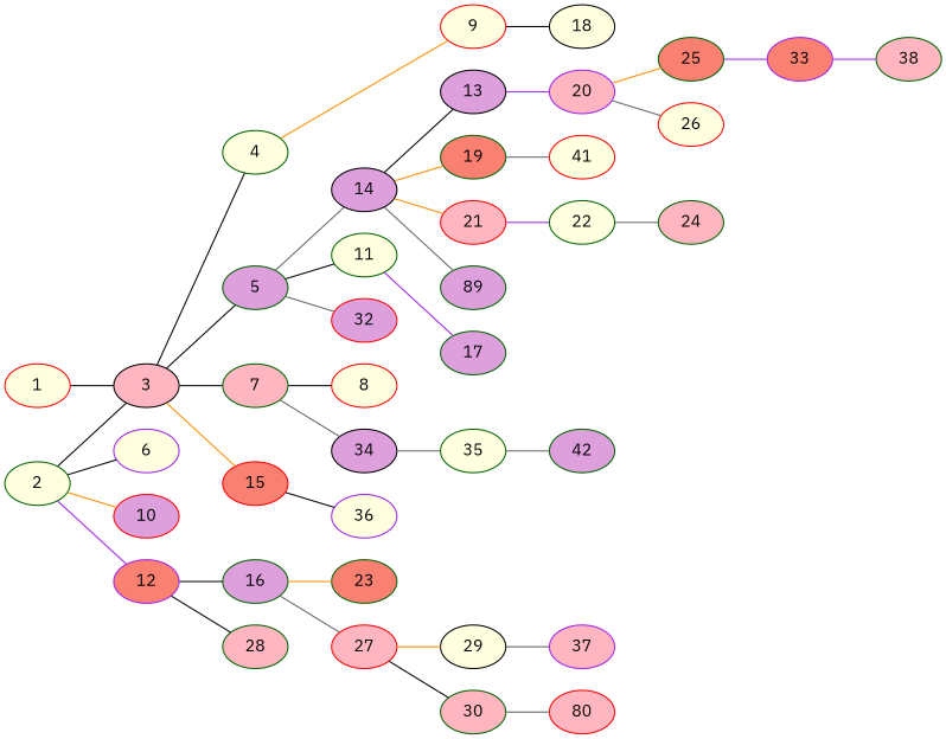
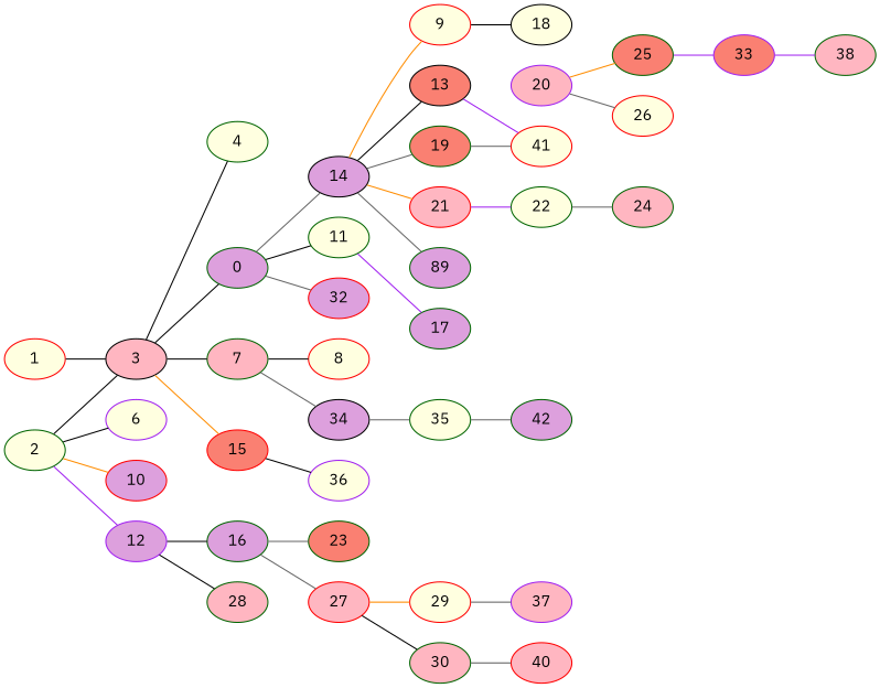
  graph {
    fontname="IBM Plex Sans"
    rankdir=LR
    node [color=darkgreen fillcolor=lightyellow fontname="IBM Plex Sans" style=filled]
    edge [color=black fontname="IBM Plex Sans" weight=1.0]
    1 [color=red]
    3 [color=black fillcolor=lightpink]
    2
    6 [color=purple]
    10 [color=red fillcolor=plum]
-   12 [color=purple fillcolor=salmon]
+   12 [color=purple fillcolor=plum]
    4
-   5 [fillcolor=plum]
+   5 [fillcolor=plum label=0]
    7 [fillcolor=lightpink]
    15 [color=red fillcolor=salmon]
    16 [fillcolor=plum]
    28 [fillcolor=lightpink]
    9 [color=red]
    11
    14 [color=black fillcolor=plum]
    32 [color=red fillcolor=plum]
    8 [color=red]
    34 [color=black fillcolor=plum]
    36 [color=purple]
    18 [color=black]
    17 [fillcolor=plum]
-   13 [color=black fillcolor=plum]
+   13 [color=black fillcolor=salmon]
    19 [fillcolor=salmon]
    21 [color=red fillcolor=lightpink]
    n25 [fillcolor=plum label=89]
    35
    20 [color=purple fillcolor=lightpink]
    23 [fillcolor=salmon]
    27 [color=red fillcolor=lightpink]
    25 [fillcolor=salmon]
    26 [color=red]
    41 [color=red]
    22
-   29 [color=black]
+   29 [color=red]
    30 [fillcolor=lightpink]
    33 [color=purple fillcolor=salmon]
    24 [fillcolor=lightpink]
    38 [fillcolor=lightpink]
    37 [color=purple fillcolor=lightpink]
-   40 [color=red fillcolor=lightpink label=80]
+   40 [color=red fillcolor=lightpink]
    42 [fillcolor=plum]
    1 -- 3
    3 -- 4
    3 -- 5
    3 -- 7
    3 -- 15 [color=darkorange]
    2 -- 3
    2 -- 6
    2 -- 10 [color=darkorange]
    2 -- 12 [color=purple]
    12 -- 16 [weight=2.0]
    12 -- 28
-   4 -- 9 [color=darkorange]
+   14 -- 9 [color=darkorange]
    5 -- 11
    5 -- 14 [color=gray40]
    5 -- 32 [color=gray40]
    7 -- 8
    7 -- 34 [color=gray40]
    15 -- 36
-   16 -- 23 [color=darkorange]
+   16 -- 23 [color=gray40]
    16 -- 27 [color=gray40]
    9 -- 18
    11 -- 17 [color=purple]
    14 -- 13
-   14 -- 19 [color=darkorange]
+   14 -- 19 [color=gray40]
    14 -- 21 [color=darkorange weight=2.0]
    14 -- n25 [color=gray40]
    34 -- 35 [color=gray40]
-   13 -- 20 [color=purple]
+   13 -- 41 [color=purple]
    19 -- 41 [color=gray40]
    21 -- 22 [color=purple]
    35 -- 42 [color=gray40]
    20 -- 25 [color=darkorange]
    20 -- 26 [color=gray40]
    27 -- 29 [color=darkorange weight=2.0]
    27 -- 30
    25 -- 33 [color=purple]
    22 -- 24 [color=gray40]
    29 -- 37 [color=gray40]
    30 -- 40 [color=gray40]
    33 -- 38 [color=purple]
  }
